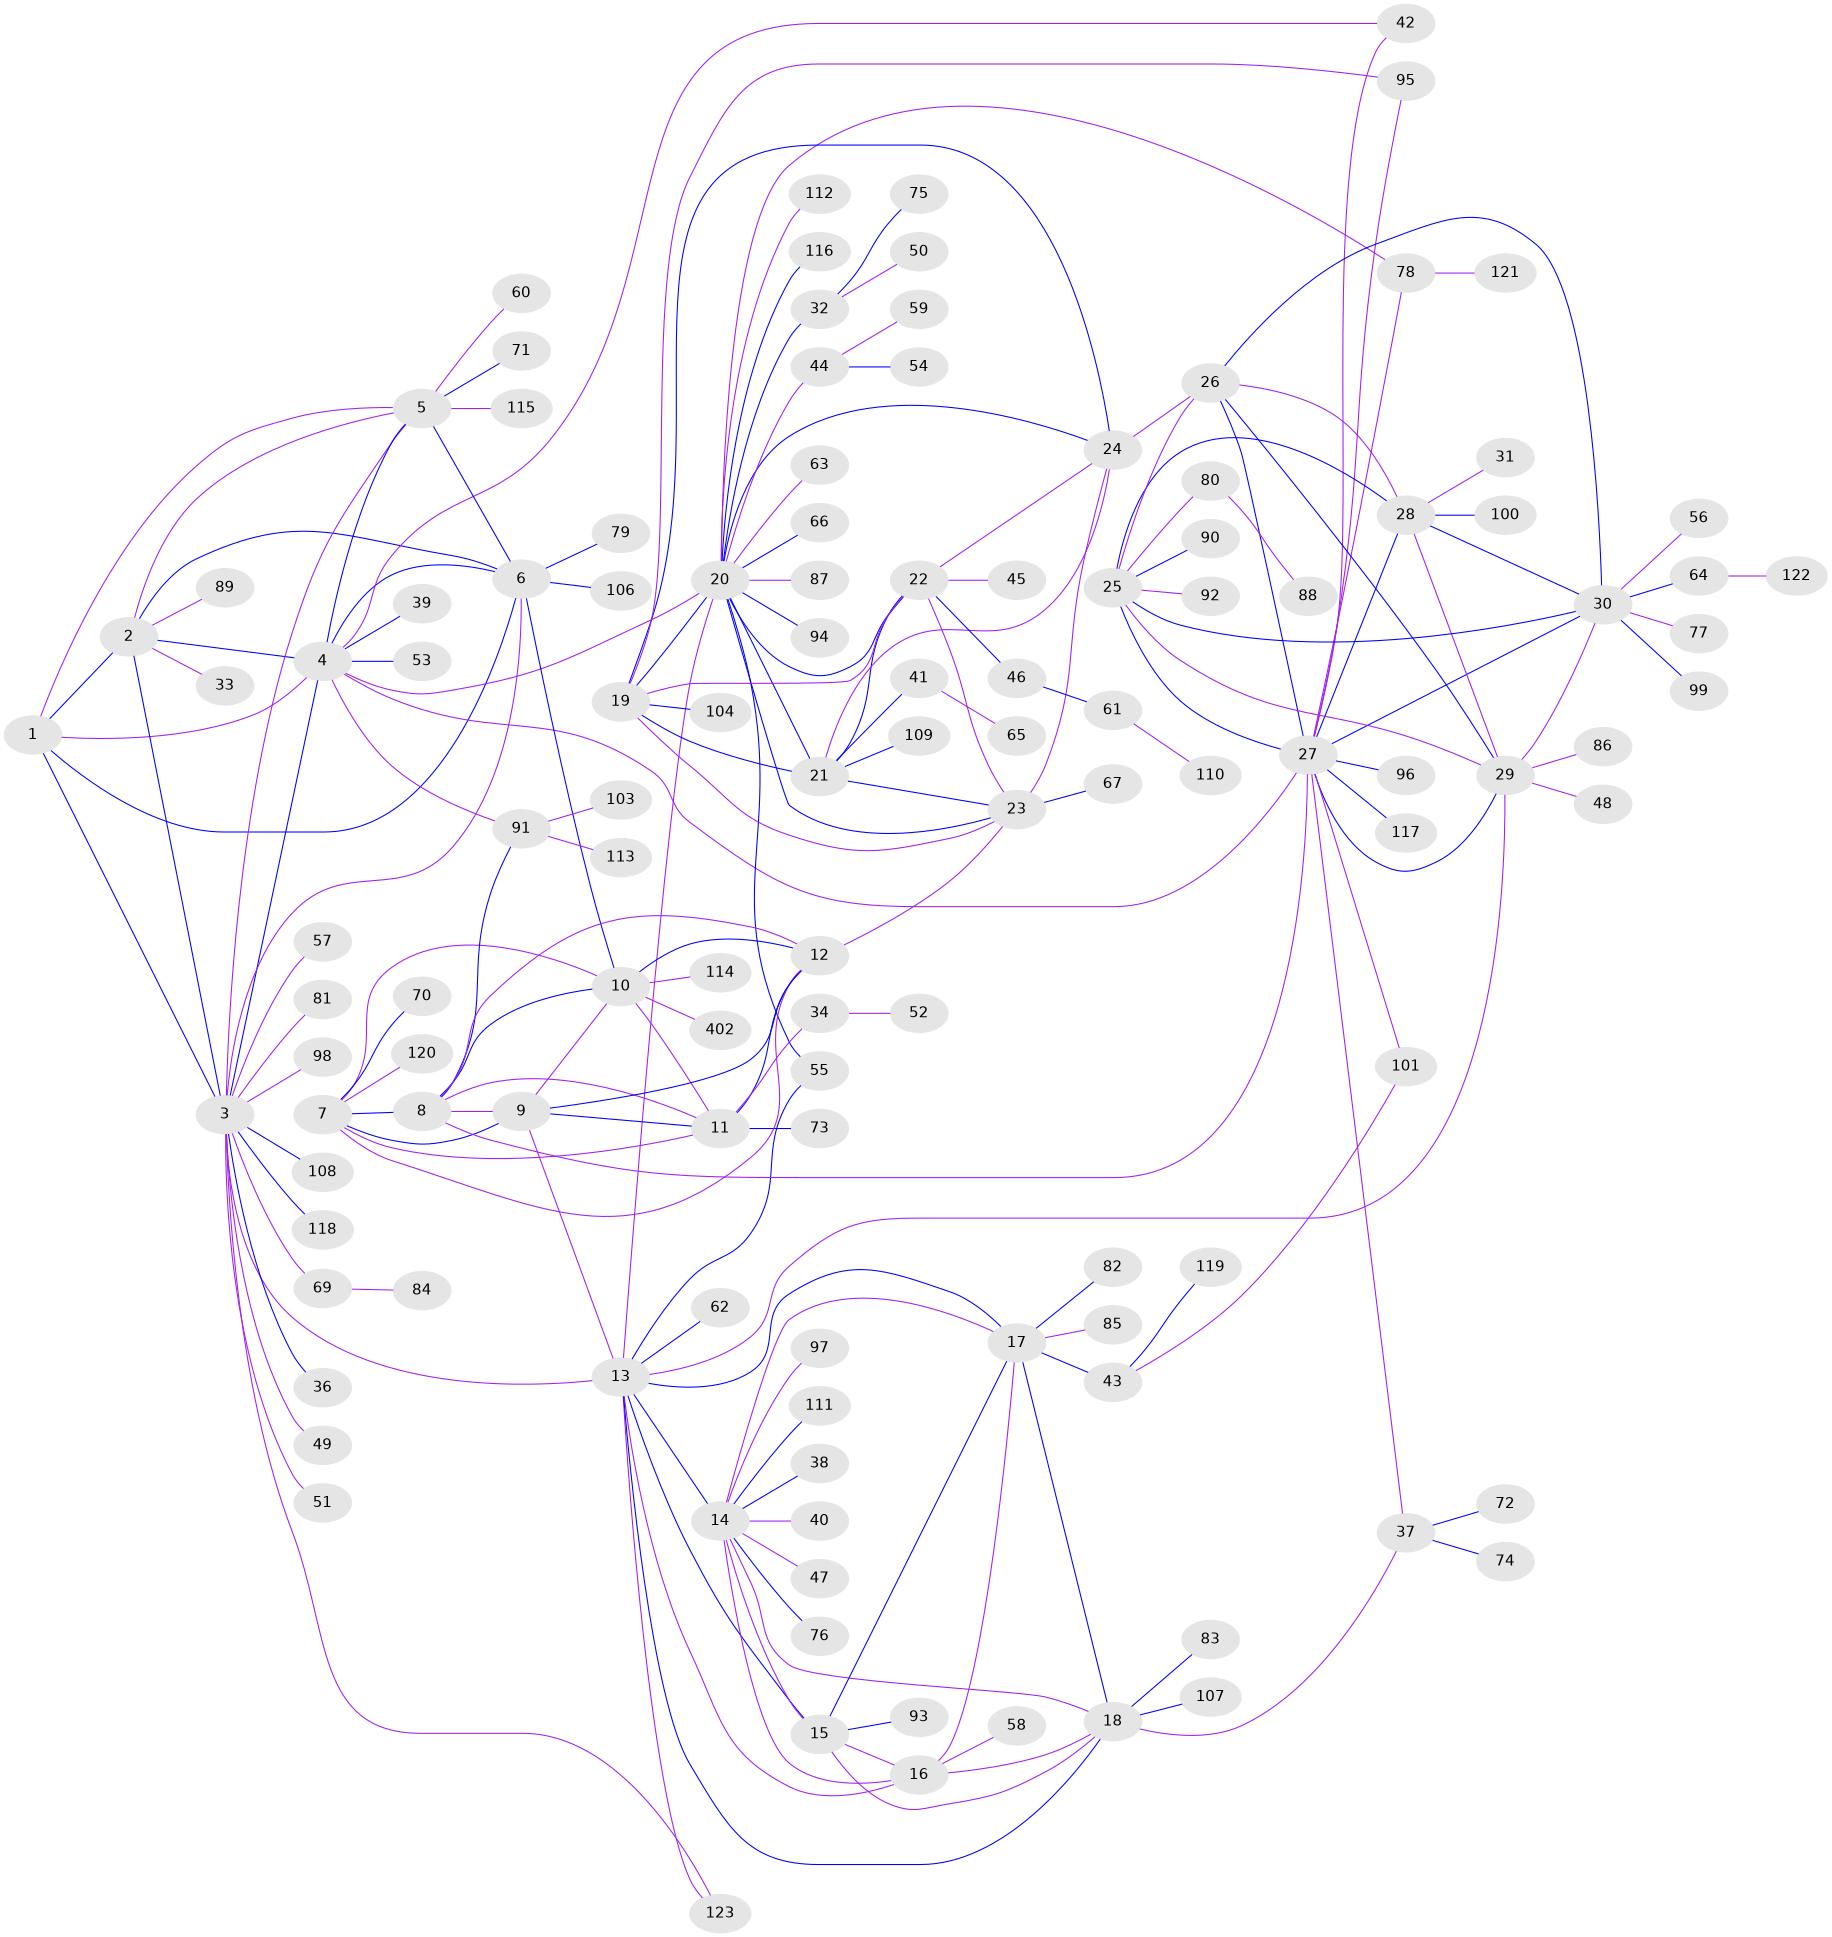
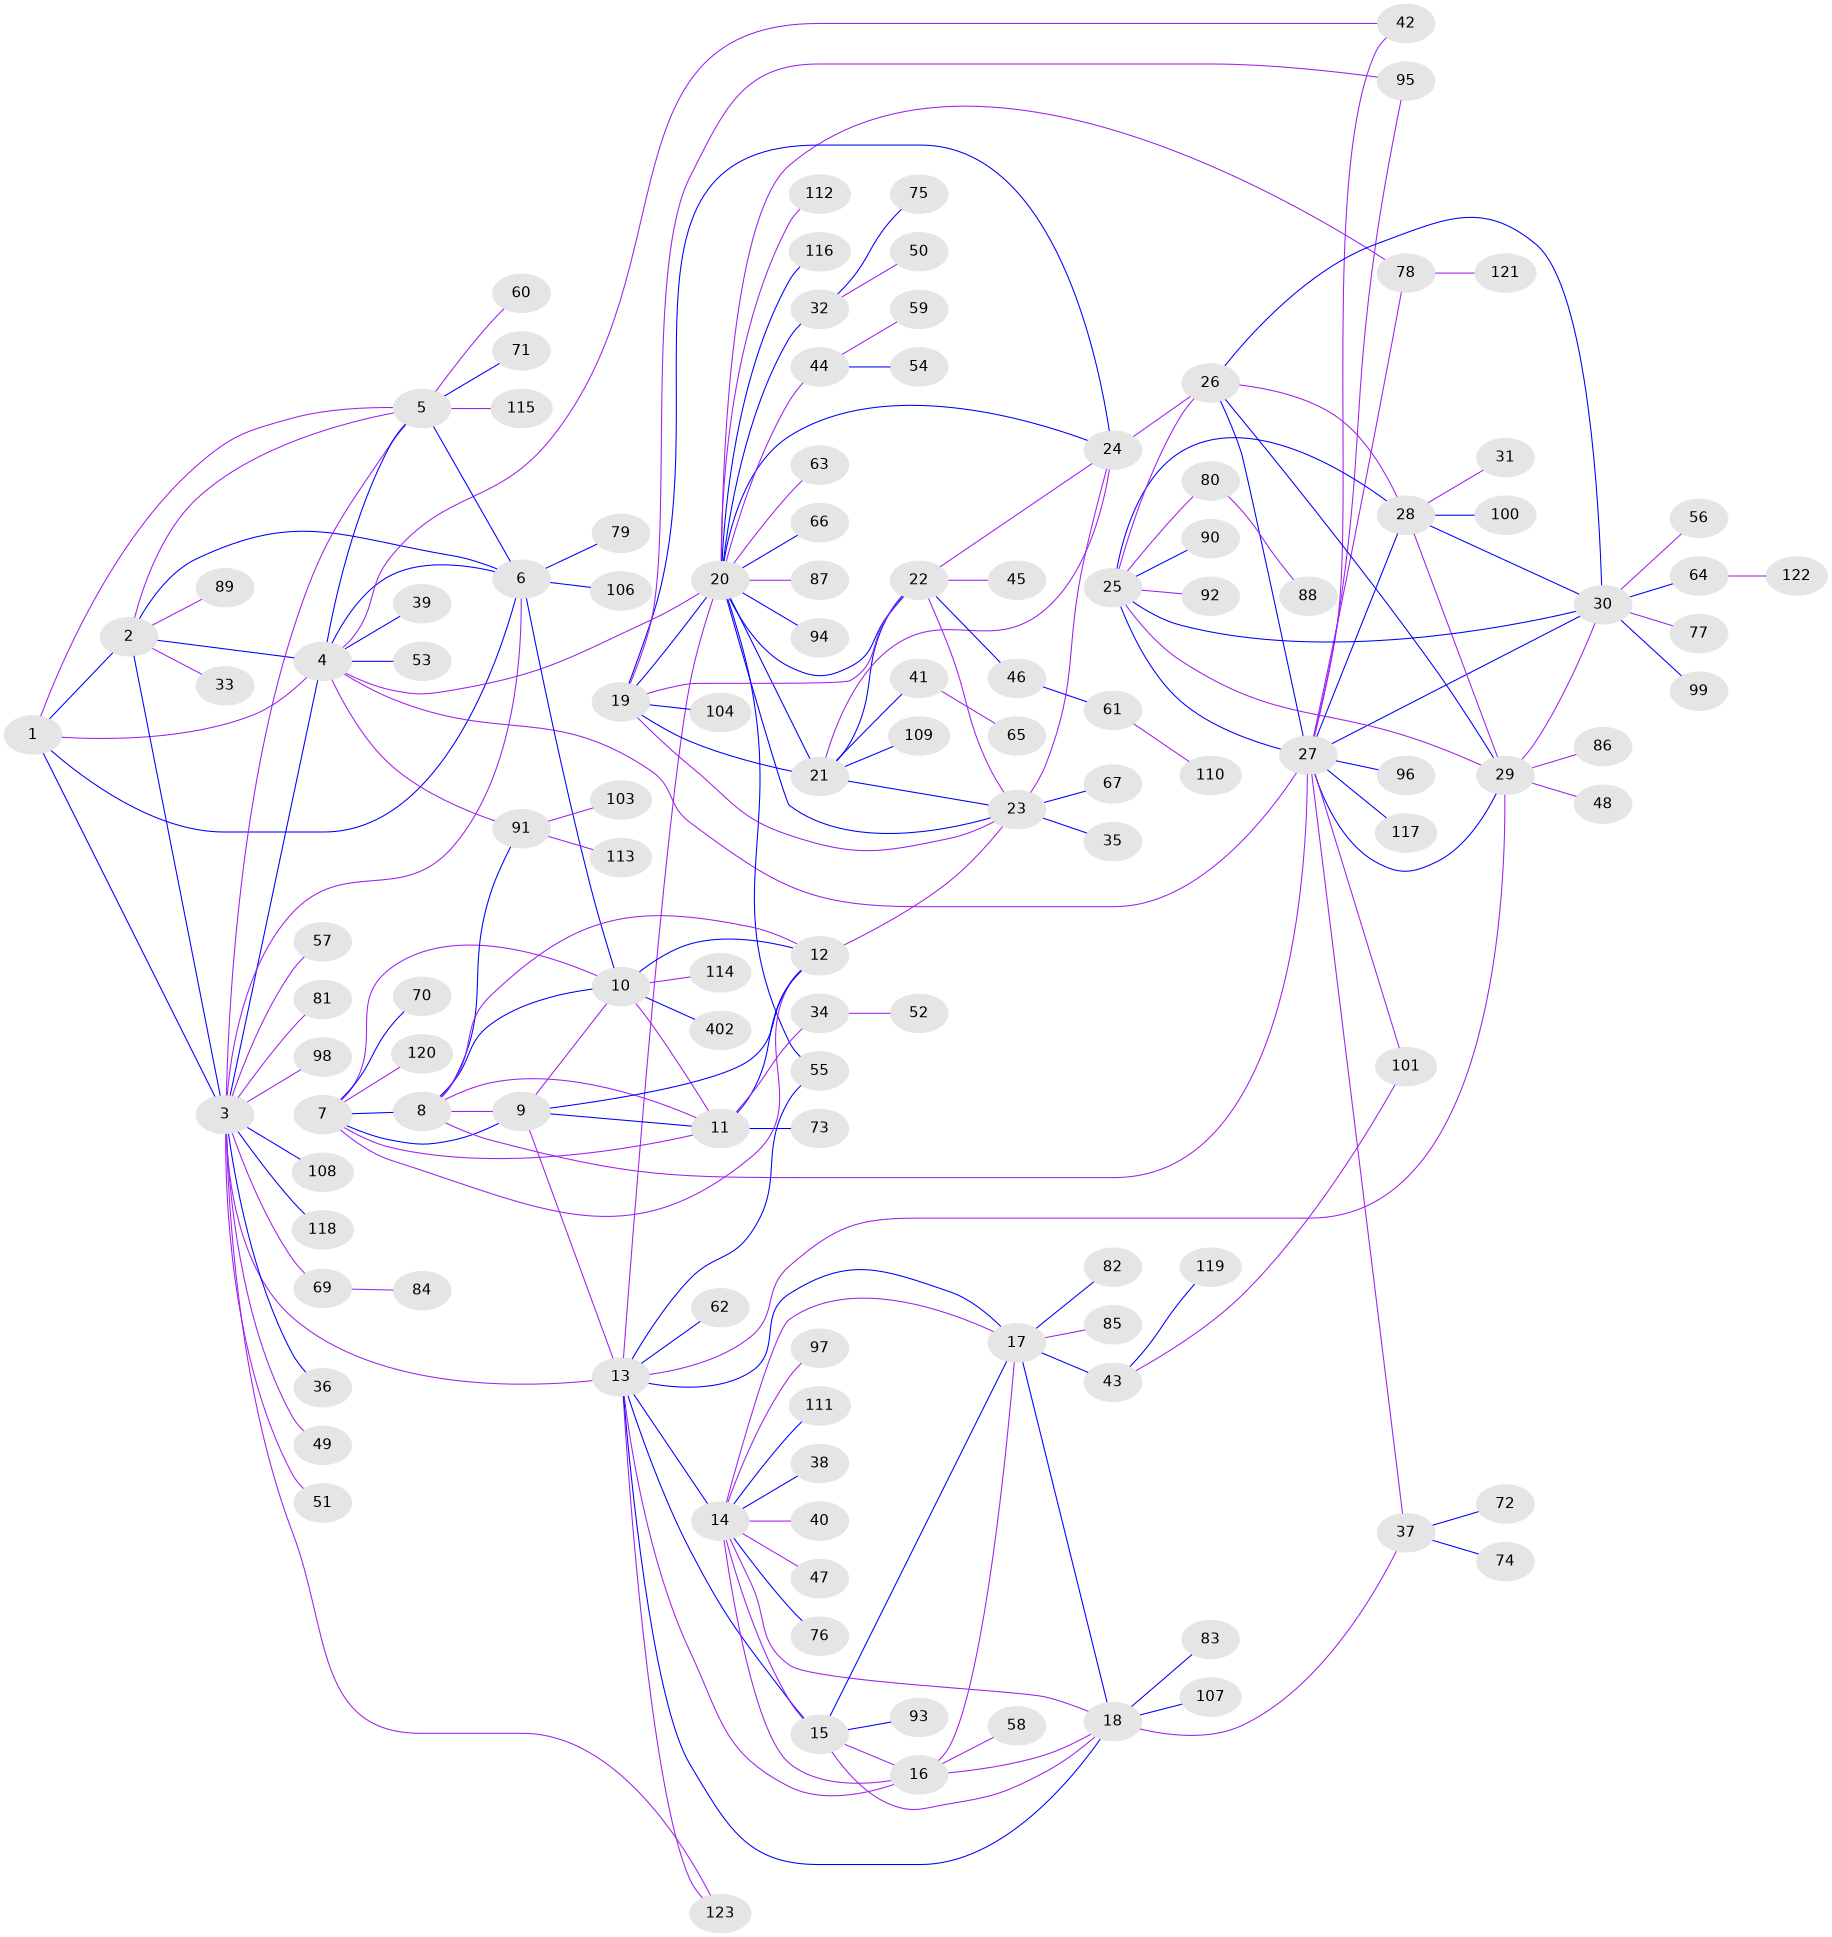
  graph {
    fontname="DejaVu Sans"
    rankdir=LR
    node [color=gray90 fontname="DejaVu Sans" style=filled]
    edge [color=purple fontname="DejaVu Sans"]
    1
    2
    3
    4
    5
    6
    33
    89
    13
    36
    49
    51
    57
    69
    81
    98
    108
    118
    123
    20
    27
    39
    42
    53
    91
    60
    71
    115
    10
    79
    106
    14
    15
    16
    17
    18
    29
    55
    62
    84
    23
    21
    22
    24
    32
    44
    63
    66
    78
    87
    94
    112
    116
    37
    95
    28
    30
    96
    101
    117
    103
    113
    11
    12
    n65 [label=402]
    114
    7
    8
    9
    70
    120
    34
    73
    52
+   35
    67
    38
    40
    47
    76
    97
    111
    93
    58
    43
    82
    85
    83
    107
    48
    86
    119
    72
    74
    19
    104
    41
    109
    45
    46
    26
    50
    75
    54
    59
    121
    65
    61
    25
    80
    90
    92
    31
    100
    56
    64
    77
    99
    88
    122
    110
    1 -- 2 [color=blue]
    1 -- 3 [color=blue]
    1 -- 4
    1 -- 5
    1 -- 6 [color=blue]
    2 -- 3 [color=blue]
    2 -- 4 [color=blue]
    2 -- 5
    2 -- 6 [color=blue]
    2 -- 33
    2 -- 89
    3 -- 4 [color=blue]
    3 -- 5
    3 -- 6
    3 -- 13
    3 -- 36 [color=blue]
    3 -- 49
    3 -- 51
    3 -- 57
    3 -- 69
    3 -- 81
    3 -- 98
    3 -- 108 [color=blue]
    3 -- 118 [color=blue]
    3 -- 123
    4 -- 5 [color=blue]
    4 -- 6 [color=blue]
    4 -- 20
    4 -- 27
    4 -- 39 [color=blue]
    4 -- 42
    4 -- 53 [color=blue]
    4 -- 91
    5 -- 6 [color=blue]
    5 -- 60
    5 -- 71 [color=blue]
    5 -- 115
    6 -- 10 [color=blue]
    6 -- 79 [color=blue]
    6 -- 106 [color=blue]
    13 -- 123
    13 -- 20
    13 -- 14 [color=blue]
    13 -- 15 [color=blue]
    13 -- 16
    13 -- 17 [color=blue]
    13 -- 18 [color=blue]
    13 -- 29
    13 -- 55 [color=blue]
    13 -- 62 [color=blue]
    69 -- 84
    20 -- 55 [color=blue]
    20 -- 23 [color=blue]
    20 -- 21 [color=blue]
    20 -- 22 [color=blue]
    20 -- 24 [color=blue]
    20 -- 32 [color=blue]
    20 -- 44
    20 -- 63
    20 -- 66 [color=blue]
    20 -- 78
    20 -- 87
    20 -- 94 [color=blue]
    20 -- 112
    20 -- 116 [color=blue]
    27 -- 42
    27 -- 29 [color=blue]
    27 -- 78
    27 -- 37
    27 -- 95
    27 -- 28 [color=blue]
    27 -- 30 [color=blue]
    27 -- 96 [color=blue]
    27 -- 101
    27 -- 117 [color=blue]
    91 -- 103
    91 -- 113
    10 -- 11
    10 -- 12 [color=blue]
-   10 -- n65
+   10 -- n65 [color=blue]
    10 -- 114
    14 -- 15
    14 -- 16
    14 -- 17
    14 -- 18
    14 -- 38 [color=blue]
    14 -- 40
    14 -- 47
    14 -- 76 [color=blue]
    14 -- 97
    14 -- 111 [color=blue]
    15 -- 16
    15 -- 17 [color=blue]
    15 -- 18
    15 -- 93 [color=blue]
    16 -- 17
    16 -- 18
    16 -- 58
    17 -- 18 [color=blue]
    17 -- 43 [color=blue]
    17 -- 82 [color=blue]
    17 -- 85
    18 -- 37
    18 -- 83 [color=blue]
    18 -- 107 [color=blue]
    29 -- 30
    29 -- 48
    29 -- 86
    23 -- 24
+   23 -- 35 [color=blue]
    23 -- 67 [color=blue]
    21 -- 23 [color=blue]
    21 -- 22 [color=blue]
    21 -- 24
    21 -- 41 [color=blue]
    21 -- 109 [color=blue]
    22 -- 23
    22 -- 24
    22 -- 45
    22 -- 46 [color=blue]
    24 -- 26
    32 -- 50
    32 -- 75 [color=blue]
    44 -- 54 [color=blue]
    44 -- 59
    78 -- 121
    37 -- 72 [color=blue]
    37 -- 74 [color=blue]
    28 -- 29
    28 -- 30 [color=blue]
    28 -- 31
    28 -- 100 [color=blue]
    30 -- 56
    30 -- 64 [color=blue]
    30 -- 77
    30 -- 99 [color=blue]
    11 -- 12 [color=blue]
    11 -- 34
    11 -- 73 [color=blue]
    12 -- 23
    7 -- 10
    7 -- 11
    7 -- 12
    7 -- 8 [color=blue]
    7 -- 9 [color=blue]
    7 -- 70 [color=blue]
    7 -- 120
    8 -- 27
    8 -- 91 [color=blue]
    8 -- 10 [color=blue]
    8 -- 11
    8 -- 12
    8 -- 9
    9 -- 13
    9 -- 10
    9 -- 11 [color=blue]
    9 -- 12 [color=blue]
    34 -- 52
    43 -- 101
    43 -- 119 [color=blue]
    19 -- 20 [color=blue]
    19 -- 23
    19 -- 21 [color=blue]
    19 -- 22
    19 -- 24 [color=blue]
    19 -- 95
    19 -- 104 [color=blue]
    41 -- 65
    46 -- 61 [color=blue]
    26 -- 27 [color=blue]
    26 -- 29 [color=blue]
    26 -- 28
    26 -- 30 [color=blue]
    61 -- 110
    25 -- 27 [color=blue]
    25 -- 29
    25 -- 28 [color=blue]
    25 -- 30 [color=blue]
    25 -- 26
    25 -- 80
    25 -- 90 [color=blue]
    25 -- 92
    80 -- 88
    64 -- 122
  }
